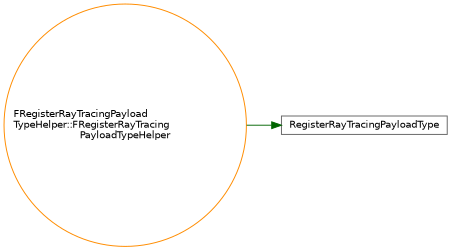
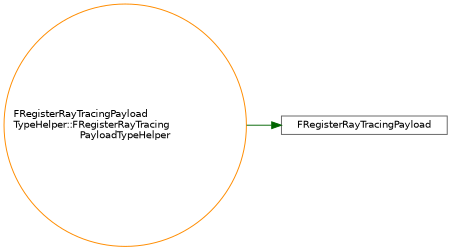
  digraph {
    rankdir=RL
    fontname="DejaVu Sans"
    node [fillcolor=white fontname="DejaVu Sans" fontsize=10 style=filled]
-   n1 [color=gray40 fontcolor=black height=0.2 label=RegisterRayTracingPayloadType shape=box width=0.4]
+   n1 [color=gray40 fontcolor=black height=0.2 label=FRegisterRayTracingPayload shape=box width=0.4]
    n2 [color=darkorange height=0.2 label="FRegisterRayTracingPayload\lTypeHelper::FRegisterRayTracing\lPayloadTypeHelper" shape=circle width=0.4]
    n1 -> n2 [color=darkgreen dir=back fontname="DejaVu Sans" fontsize=10 labelfontname=Helvetica labelfontsize=10 style=solid]
  }
